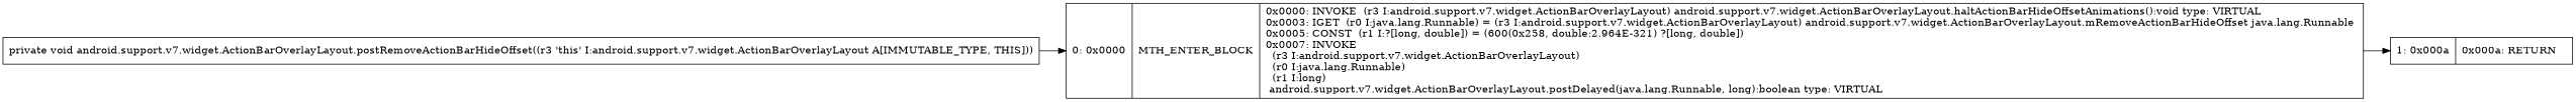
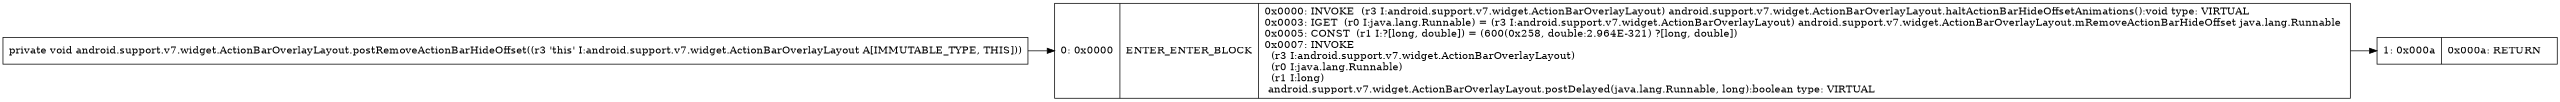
  digraph {
    rankdir=LR
    node [shape=record]
-   n1 [label="{0\:\ 0x0000|MTH_ENTER_BLOCK\l|0x0000: INVOKE  (r3 I:android.support.v7.widget.ActionBarOverlayLayout) android.support.v7.widget.ActionBarOverlayLayout.haltActionBarHideOffsetAnimations():void type: VIRTUAL \l0x0003: IGET  (r0 I:java.lang.Runnable) = (r3 I:android.support.v7.widget.ActionBarOverlayLayout) android.support.v7.widget.ActionBarOverlayLayout.mRemoveActionBarHideOffset java.lang.Runnable \l0x0005: CONST  (r1 I:?[long, double]) = (600(0x258, double:2.964E\-321) ?[long, double]) \l0x0007: INVOKE  \l  (r3 I:android.support.v7.widget.ActionBarOverlayLayout)\l  (r0 I:java.lang.Runnable)\l  (r1 I:long)\l android.support.v7.widget.ActionBarOverlayLayout.postDelayed(java.lang.Runnable, long):boolean type: VIRTUAL \l}"]
+   n1 [label="{0\:\ 0x0000|ENTER_ENTER_BLOCK\l|0x0000: INVOKE  (r3 I:android.support.v7.widget.ActionBarOverlayLayout) android.support.v7.widget.ActionBarOverlayLayout.haltActionBarHideOffsetAnimations():void type: VIRTUAL \l0x0003: IGET  (r0 I:java.lang.Runnable) = (r3 I:android.support.v7.widget.ActionBarOverlayLayout) android.support.v7.widget.ActionBarOverlayLayout.mRemoveActionBarHideOffset java.lang.Runnable \l0x0005: CONST  (r1 I:?[long, double]) = (600(0x258, double:2.964E\-321) ?[long, double]) \l0x0007: INVOKE  \l  (r3 I:android.support.v7.widget.ActionBarOverlayLayout)\l  (r0 I:java.lang.Runnable)\l  (r1 I:long)\l android.support.v7.widget.ActionBarOverlayLayout.postDelayed(java.lang.Runnable, long):boolean type: VIRTUAL \l}"]
    n2 [label="{1\:\ 0x000a|0x000a: RETURN   \l}"]
    n3 [label="{private void android.support.v7.widget.ActionBarOverlayLayout.postRemoveActionBarHideOffset((r3 'this' I:android.support.v7.widget.ActionBarOverlayLayout A[IMMUTABLE_TYPE, THIS])) }"]
    n1 -> n2
    n3 -> n1
  }
